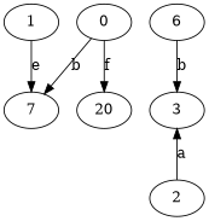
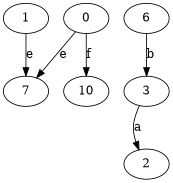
  strict digraph {
    1
    7
    6
    3
    2
    0
-   10 [label=20]
+   10
    1 -> 7 [label=e]
    6 -> 3 [label=b]
-   2 -> 3 [label=a]
-   0 -> 7 [label=b]
+   3 -> 2 [label=a]
+   0 -> 7 [label=e]
    0 -> 10 [label=f]
  }
